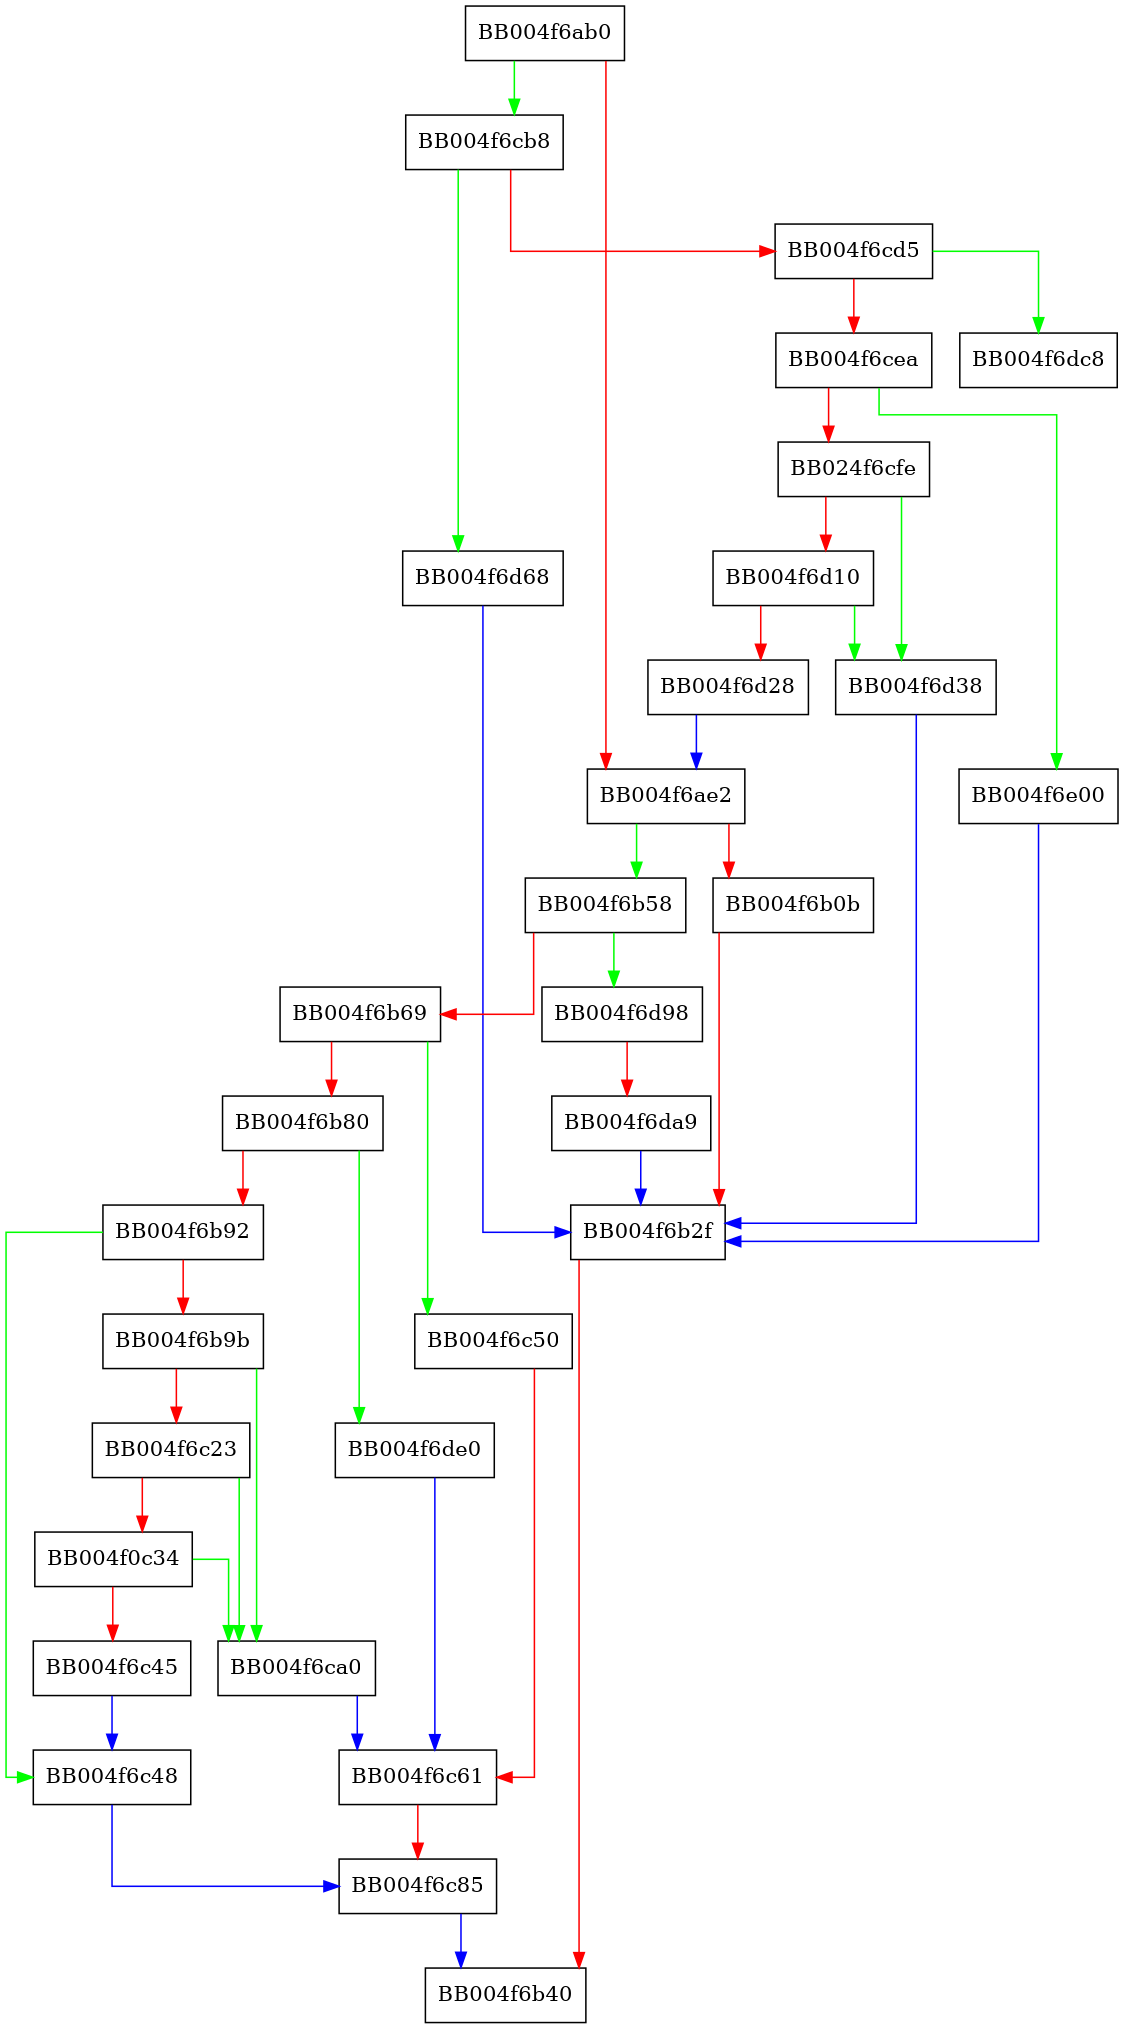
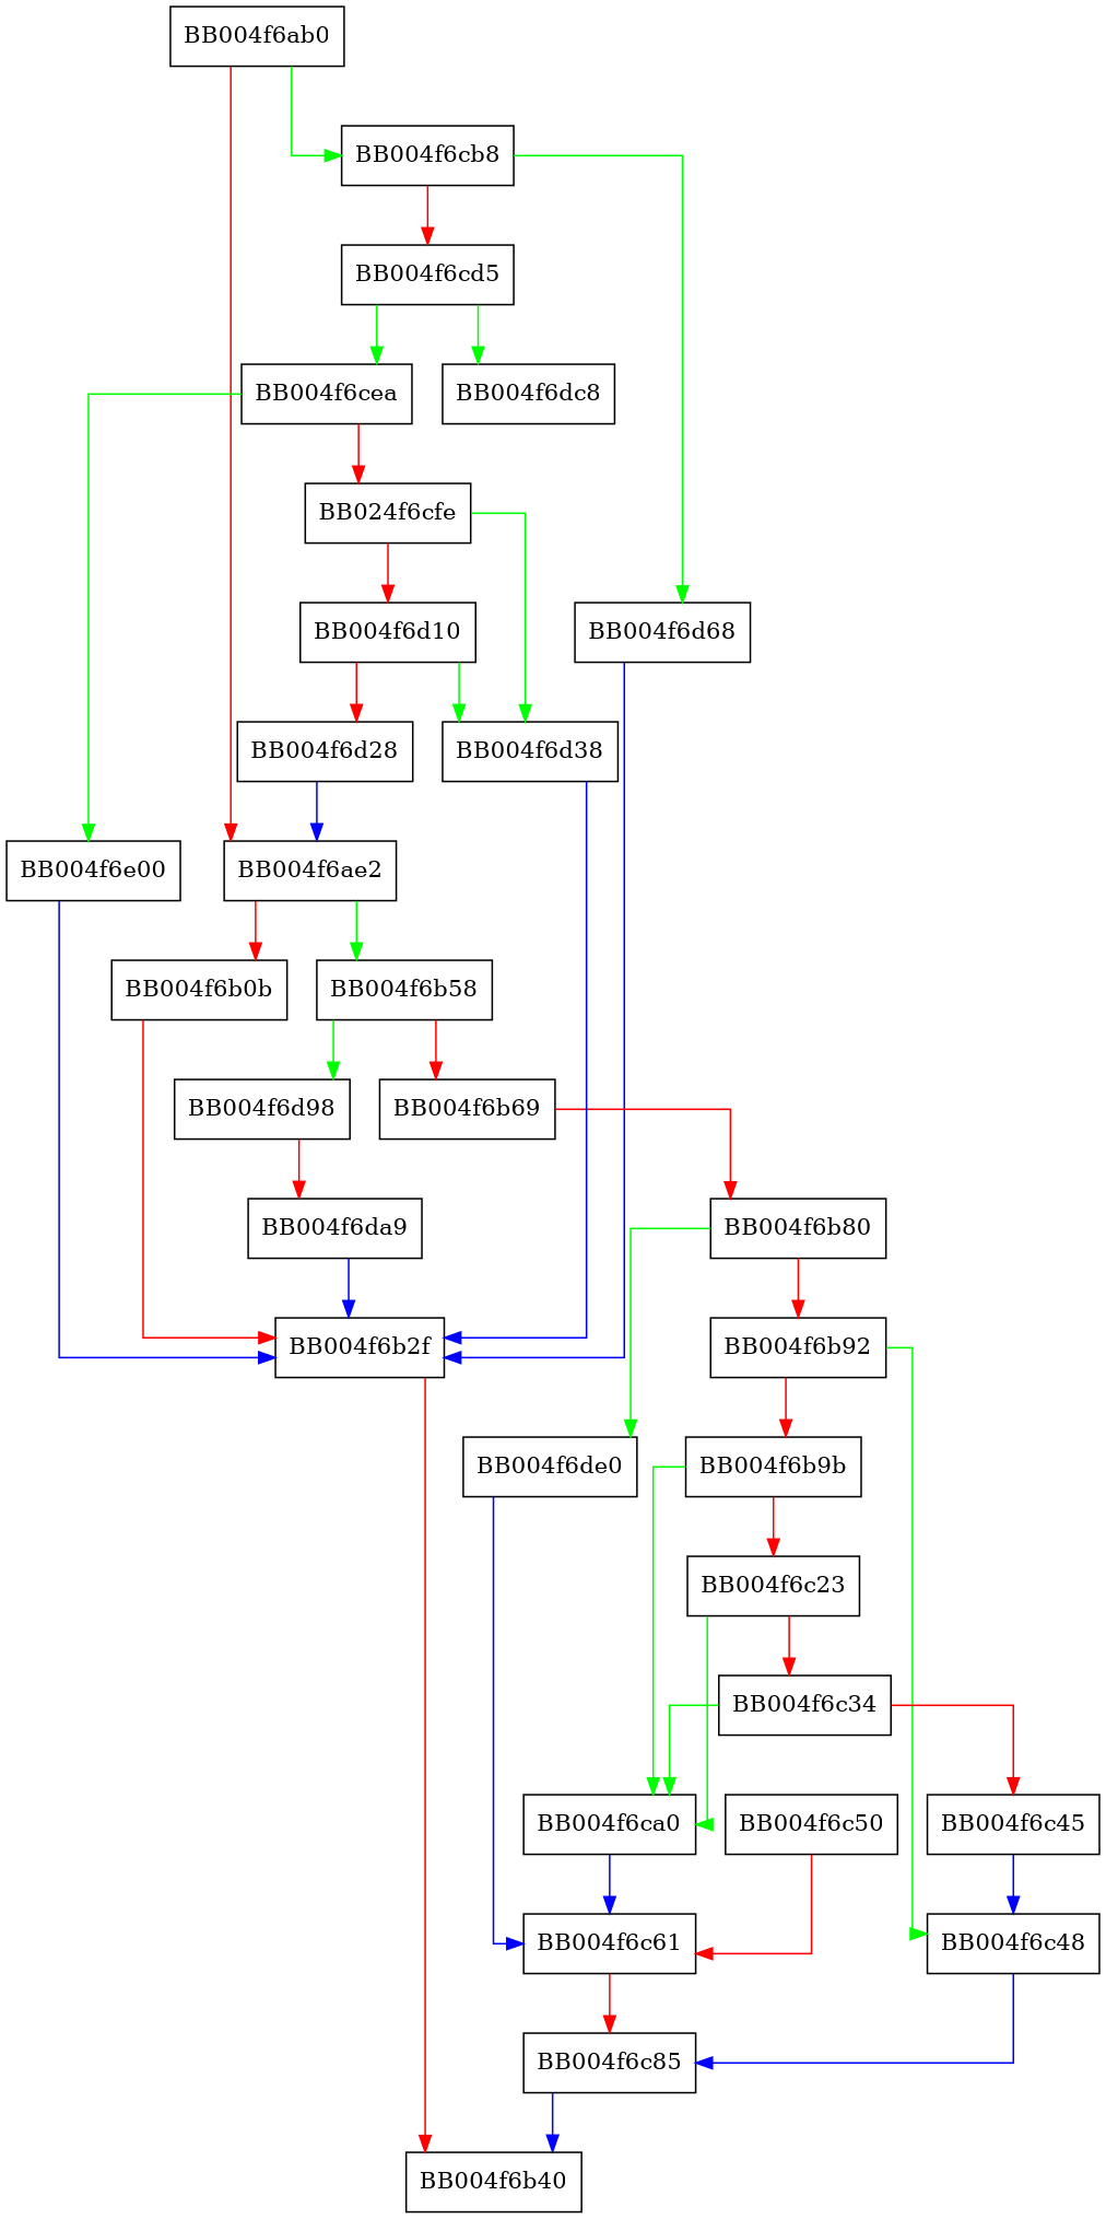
  digraph {
    splines=ortho
    node [shape=box]
    edge [color=red]
    BB004f6ab0
    BB004f6cb8
    BB004f6ae2
    BB004f6d68
    BB004f6cd5
    BB004f6b58
    BB004f6b0b
    BB004f6b2f
    BB004f6dc8
    BB004f6cea
    BB004f6d98
    BB004f6b69
    BB004f6da9
    BB004f6c50
    BB004f6b80
    BB004f6b40
    BB004f6c61
    BB004f6de0
    BB004f6b92
    BB004f6c85
    BB004f6c48
    BB004f6b9b
    BB004f6ca0
    BB004f6c23
-   BB004f6c34 [label=BB004f0c34]
+   BB004f6c34
    BB004f6c45
    BB004f6e00
    n28 [label=BB024f6cfe]
    BB004f6d38
    BB004f6d10
    BB004f6d28
    BB004f6ab0 -> BB004f6cb8 [color=green]
    BB004f6ab0 -> BB004f6ae2
    BB004f6cb8 -> BB004f6d68 [color=green]
    BB004f6cb8 -> BB004f6cd5
    BB004f6ae2 -> BB004f6b58 [color=green]
    BB004f6ae2 -> BB004f6b0b
    BB004f6d68 -> BB004f6b2f [color=blue]
    BB004f6cd5 -> BB004f6dc8 [color=green]
-   BB004f6cd5 -> BB004f6cea
+   BB004f6cd5 -> BB004f6cea [color=green]
    BB004f6b58 -> BB004f6d98 [color=green]
    BB004f6b58 -> BB004f6b69
    BB004f6b0b -> BB004f6b2f
    BB004f6b2f -> BB004f6b40
    BB004f6cea -> BB004f6e00 [color=green]
    BB004f6cea -> n28
    BB004f6d98 -> BB004f6da9
-   BB004f6b69 -> BB004f6c50 [color=green]
    BB004f6b69 -> BB004f6b80
    BB004f6da9 -> BB004f6b2f [color=blue]
    BB004f6c50 -> BB004f6c61
    BB004f6b80 -> BB004f6de0 [color=green]
    BB004f6b80 -> BB004f6b92
    BB004f6c61 -> BB004f6c85
    BB004f6de0 -> BB004f6c61 [color=blue]
    BB004f6b92 -> BB004f6c48 [color=green]
    BB004f6b92 -> BB004f6b9b
    BB004f6c85 -> BB004f6b40 [color=blue]
    BB004f6c48 -> BB004f6c85 [color=blue]
    BB004f6b9b -> BB004f6ca0 [color=green]
    BB004f6b9b -> BB004f6c23
    BB004f6ca0 -> BB004f6c61 [color=blue]
    BB004f6c23 -> BB004f6ca0 [color=green]
    BB004f6c23 -> BB004f6c34
    BB004f6c34 -> BB004f6ca0 [color=green]
    BB004f6c34 -> BB004f6c45
    BB004f6c45 -> BB004f6c48 [color=blue]
    BB004f6e00 -> BB004f6b2f [color=blue]
    n28 -> BB004f6d38 [color=green]
    n28 -> BB004f6d10
    BB004f6d38 -> BB004f6b2f [color=blue]
    BB004f6d10 -> BB004f6d38 [color=green]
    BB004f6d10 -> BB004f6d28
    BB004f6d28 -> BB004f6ae2 [color=blue]
  }
